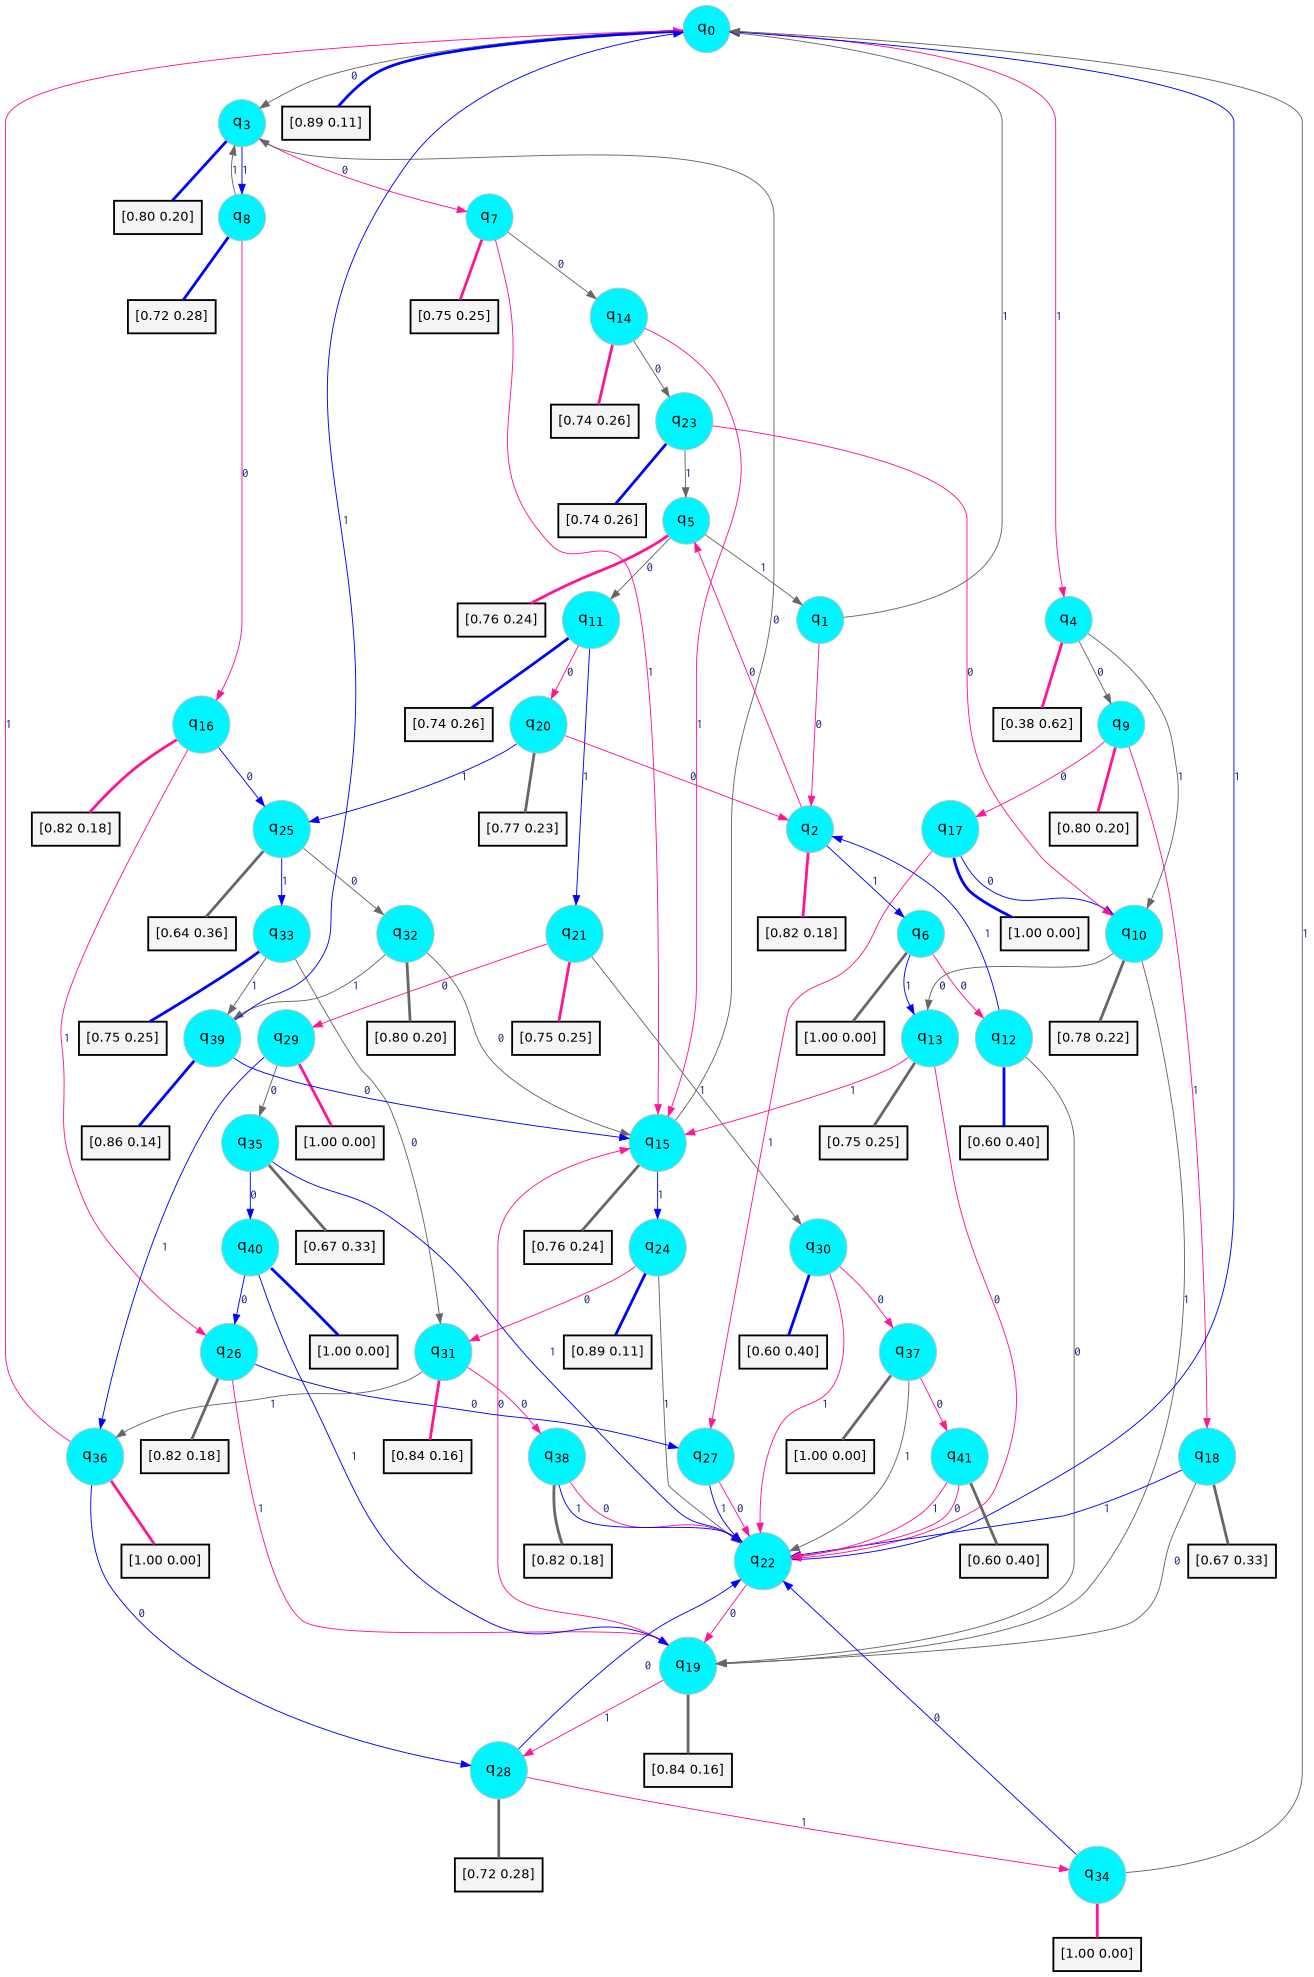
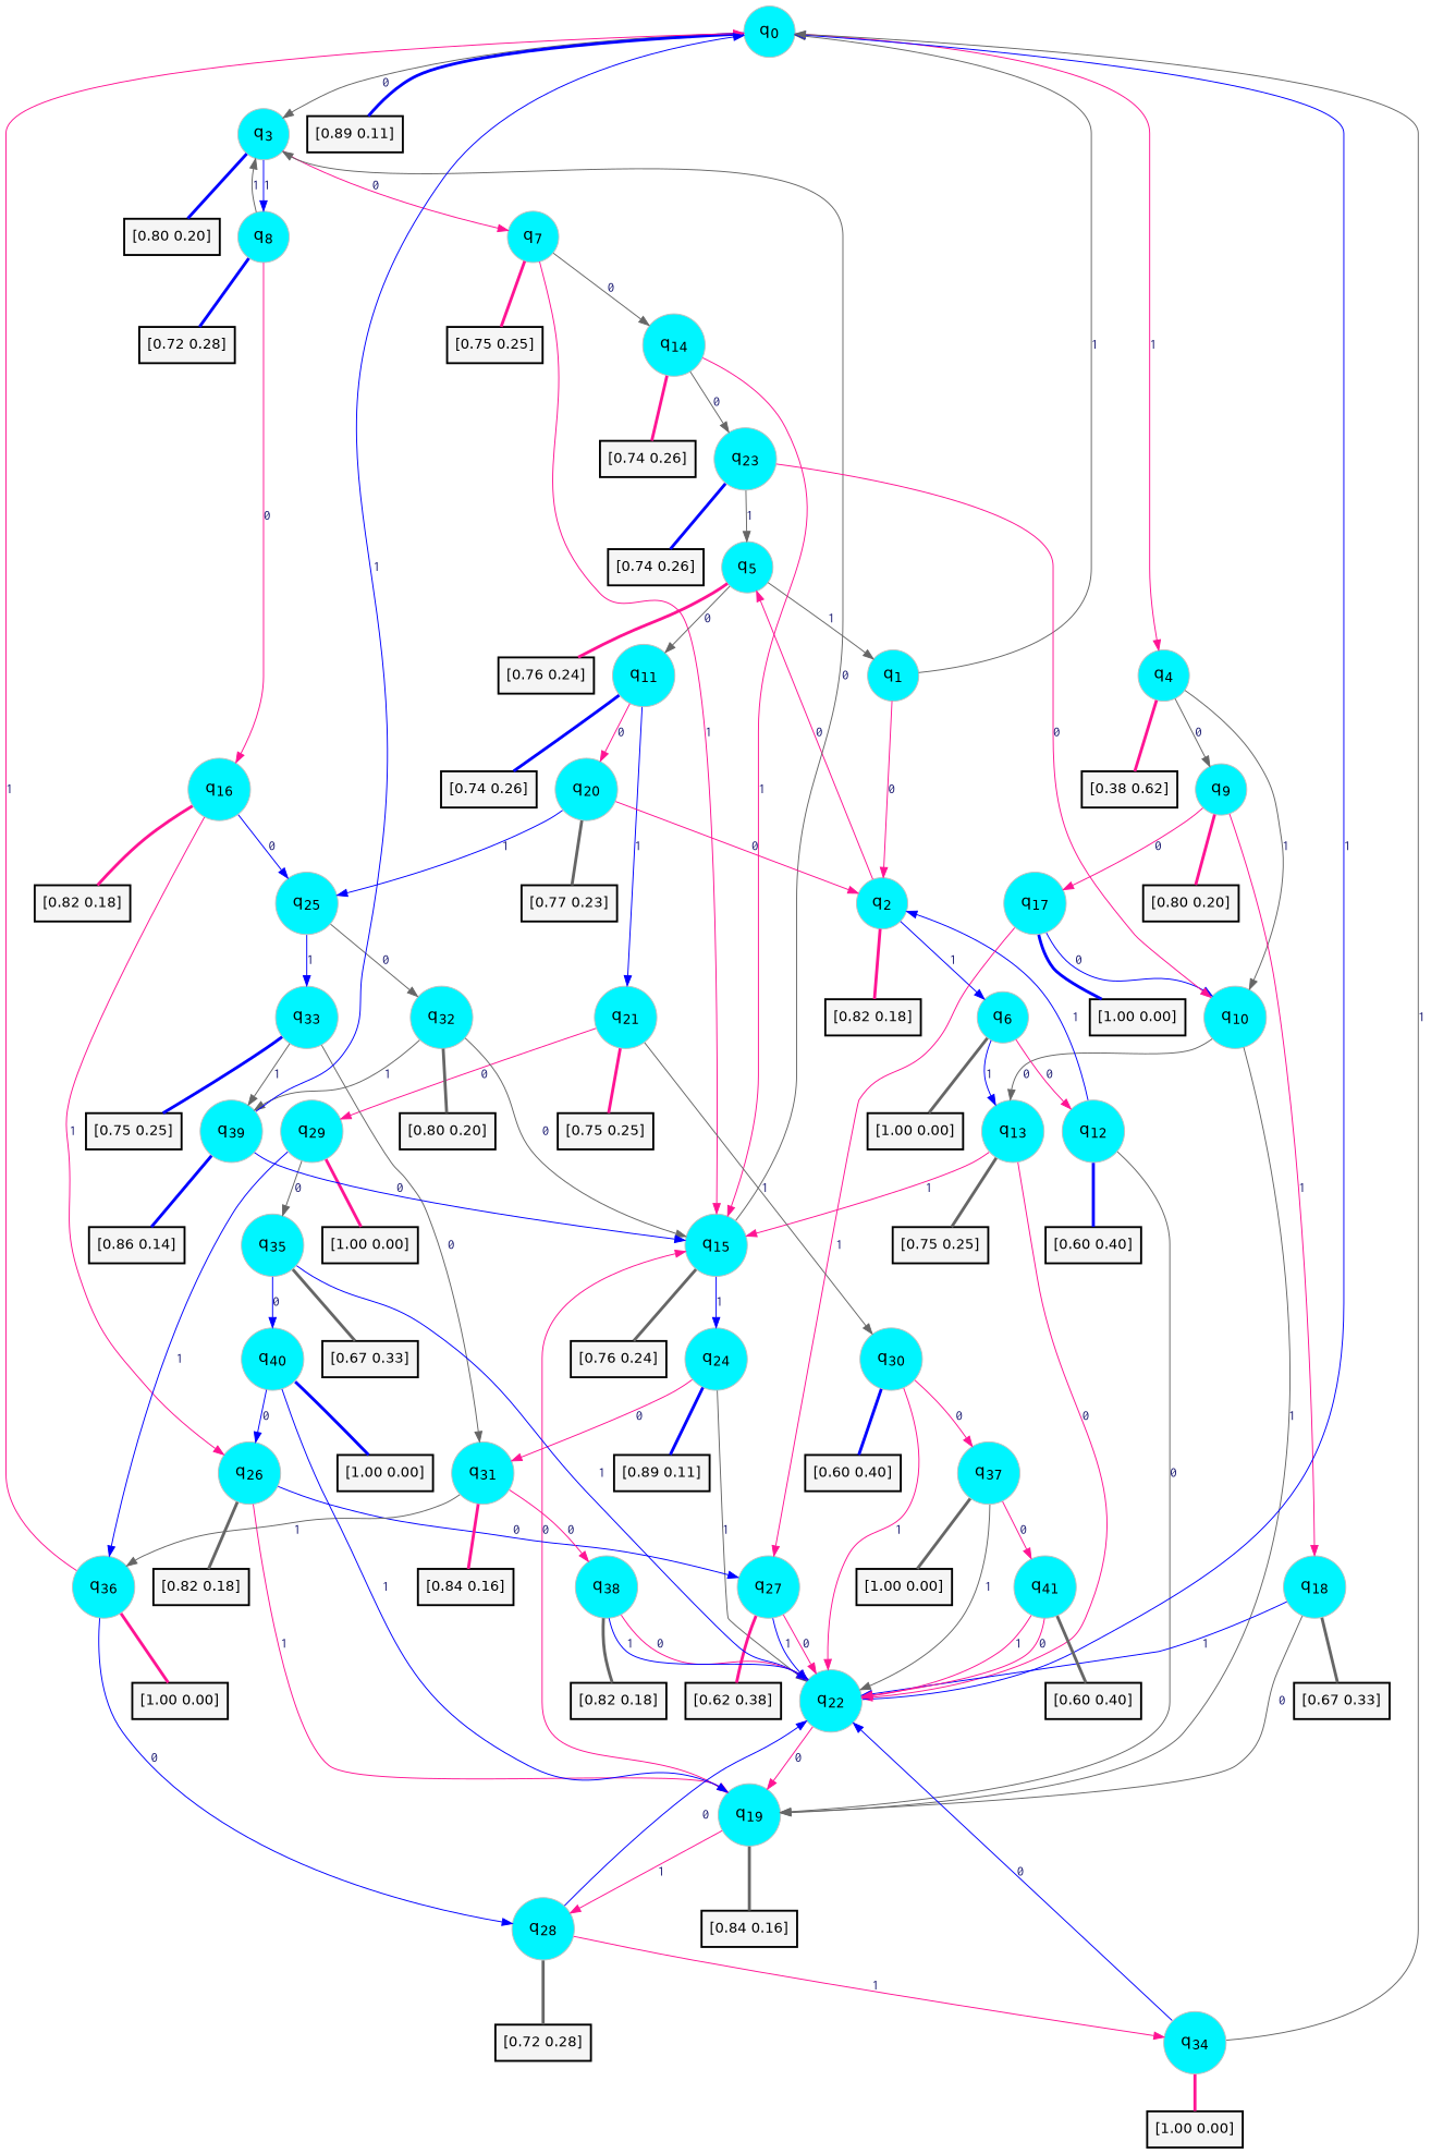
  digraph {
    rankdir=TD
    node [color=gray fillcolor=turquoise1 fontcolor=black fontname=Helvetica fontsize=16 fontweight=bold shape=circle style=filled]
    edge [arrowsize=1 color=deeppink fontcolor=midnightblue fontname=courier fontweight=bold penwidth=1 style=solid weight=20]
    n1 [label=<q<SUB>0</SUB>>]
    n2 [label=<q<SUB>3</SUB>>]
    n3 [label=<q<SUB>4</SUB>>]
    n4 [color=black fillcolor=whitesmoke fontsize=14 label="[0.89 0.11]" penwidth=2 shape=box]
    n5 [label=<q<SUB>7</SUB>>]
    n6 [label=<q<SUB>8</SUB>>]
    n7 [color=black fillcolor=whitesmoke fontsize=14 label="[0.80 0.20]" penwidth=2 shape=box]
    n8 [label=<q<SUB>9</SUB>>]
    n9 [label=<q<SUB>10</SUB>>]
    n10 [color=black fillcolor=whitesmoke fontsize=14 label="[0.38 0.62]" penwidth=2 shape=box]
    n11 [label=<q<SUB>1</SUB>>]
    n12 [label=<q<SUB>2</SUB>>]
    n13 [label=<q<SUB>5</SUB>>]
    n14 [label=<q<SUB>6</SUB>>]
    n15 [color=black fillcolor=whitesmoke fontsize=14 label="[0.82 0.18]" penwidth=2 shape=box]
    n16 [label=<q<SUB>11</SUB>>]
    n17 [color=black fillcolor=whitesmoke fontsize=14 label="[0.76 0.24]" penwidth=2 shape=box]
    n18 [label=<q<SUB>12</SUB>>]
    n19 [label=<q<SUB>13</SUB>>]
    n20 [color=black fillcolor=whitesmoke fontsize=14 label="[1.00 0.00]" penwidth=2 shape=box]
    n21 [label=<q<SUB>14</SUB>>]
    n22 [label=<q<SUB>15</SUB>>]
    n23 [color=black fillcolor=whitesmoke fontsize=14 label="[0.75 0.25]" penwidth=2 shape=box]
    n24 [label=<q<SUB>16</SUB>>]
    n25 [color=black fillcolor=whitesmoke fontsize=14 label="[0.72 0.28]" penwidth=2 shape=box]
    n26 [label=<q<SUB>17</SUB>>]
    n27 [label=<q<SUB>18</SUB>>]
    n28 [color=black fillcolor=whitesmoke fontsize=14 label="[0.80 0.20]" penwidth=2 shape=box]
    n29 [label=<q<SUB>19</SUB>>]
-   n30 [color=black fillcolor=whitesmoke fontsize=14 label="[0.78 0.22]" penwidth=2 shape=box]
    n31 [label=<q<SUB>20</SUB>>]
    n32 [label=<q<SUB>21</SUB>>]
    n33 [color=black fillcolor=whitesmoke fontsize=14 label="[0.74 0.26]" penwidth=2 shape=box]
    n34 [color=black fillcolor=whitesmoke fontsize=14 label="[0.60 0.40]" penwidth=2 shape=box]
    n35 [label=<q<SUB>22</SUB>>]
    n36 [color=black fillcolor=whitesmoke fontsize=14 label="[0.75 0.25]" penwidth=2 shape=box]
    n37 [label=<q<SUB>23</SUB>>]
    n38 [color=black fillcolor=whitesmoke fontsize=14 label="[0.74 0.26]" penwidth=2 shape=box]
    n39 [label=<q<SUB>24</SUB>>]
    n40 [color=black fillcolor=whitesmoke fontsize=14 label="[0.76 0.24]" penwidth=2 shape=box]
    n41 [label=<q<SUB>25</SUB>>]
    n42 [label=<q<SUB>26</SUB>>]
    n43 [color=black fillcolor=whitesmoke fontsize=14 label="[0.82 0.18]" penwidth=2 shape=box]
    n44 [label=<q<SUB>27</SUB>>]
    n45 [color=black fillcolor=whitesmoke fontsize=14 label="[1.00 0.00]" penwidth=2 shape=box]
    n46 [color=black fillcolor=whitesmoke fontsize=14 label="[0.67 0.33]" penwidth=2 shape=box]
    n47 [label=<q<SUB>28</SUB>>]
    n48 [color=black fillcolor=whitesmoke fontsize=14 label="[0.84 0.16]" penwidth=2 shape=box]
    n49 [color=black fillcolor=whitesmoke fontsize=14 label="[0.77 0.23]" penwidth=2 shape=box]
    n50 [label=<q<SUB>29</SUB>>]
    n51 [label=<q<SUB>30</SUB>>]
    n52 [color=black fillcolor=whitesmoke fontsize=14 label="[0.75 0.25]" penwidth=2 shape=box]
    n53 [color=black fillcolor=whitesmoke fontsize=14 label="[0.74 0.26]" penwidth=2 shape=box]
    n54 [label=<q<SUB>31</SUB>>]
    n55 [color=black fillcolor=whitesmoke fontsize=14 label="[0.89 0.11]" penwidth=2 shape=box]
    n56 [label=<q<SUB>32</SUB>>]
    n57 [label=<q<SUB>33</SUB>>]
-   n58 [color=black fillcolor=whitesmoke fontsize=14 label="[0.64 0.36]" penwidth=2 shape=box]
    n59 [color=black fillcolor=whitesmoke fontsize=14 label="[0.82 0.18]" penwidth=2 shape=box]
+   n60 [color=black fillcolor=whitesmoke fontsize=14 label="[0.62 0.38]" penwidth=2 shape=box]
    n61 [label=<q<SUB>34</SUB>>]
    n62 [color=black fillcolor=whitesmoke fontsize=14 label="[0.72 0.28]" penwidth=2 shape=box]
    n63 [label=<q<SUB>35</SUB>>]
    n64 [label=<q<SUB>36</SUB>>]
    n65 [color=black fillcolor=whitesmoke fontsize=14 label="[1.00 0.00]" penwidth=2 shape=box]
    n66 [label=<q<SUB>37</SUB>>]
    n67 [color=black fillcolor=whitesmoke fontsize=14 label="[0.60 0.40]" penwidth=2 shape=box]
    n68 [label=<q<SUB>38</SUB>>]
    n69 [color=black fillcolor=whitesmoke fontsize=14 label="[0.84 0.16]" penwidth=2 shape=box]
    n70 [label=<q<SUB>39</SUB>>]
    n71 [color=black fillcolor=whitesmoke fontsize=14 label="[0.80 0.20]" penwidth=2 shape=box]
    n72 [color=black fillcolor=whitesmoke fontsize=14 label="[0.75 0.25]" penwidth=2 shape=box]
    n73 [color=black fillcolor=whitesmoke fontsize=14 label="[1.00 0.00]" penwidth=2 shape=box]
    n74 [label=<q<SUB>40</SUB>>]
    n75 [color=black fillcolor=whitesmoke fontsize=14 label="[0.67 0.33]" penwidth=2 shape=box]
    n76 [color=black fillcolor=whitesmoke fontsize=14 label="[1.00 0.00]" penwidth=2 shape=box]
    n77 [label=<q<SUB>41</SUB>>]
    n78 [color=black fillcolor=whitesmoke fontsize=14 label="[1.00 0.00]" penwidth=2 shape=box]
    n79 [color=black fillcolor=whitesmoke fontsize=14 label="[0.82 0.18]" penwidth=2 shape=box]
    n80 [color=black fillcolor=whitesmoke fontsize=14 label="[0.86 0.14]" penwidth=2 shape=box]
    n81 [color=black fillcolor=whitesmoke fontsize=14 label="[1.00 0.00]" penwidth=2 shape=box]
    n82 [color=black fillcolor=whitesmoke fontsize=14 label="[0.60 0.40]" penwidth=2 shape=box]
    n1 -> n2 [color=gray40 label=0]
    n1 -> n3 [label=1]
    n1 -> n4 [arrowhead=none color=blue penwidth=3]
    n2 -> n5 [label=0]
    n2 -> n6 [color=blue label=1]
    n2 -> n7 [arrowhead=none color=blue penwidth=3]
    n3 -> n8 [color=gray40 label=0]
    n3 -> n9 [color=gray40 label=1]
    n3 -> n10 [arrowhead=none penwidth=3]
    n5 -> n21 [color=gray40 label=0]
    n5 -> n22 [label=1]
    n5 -> n23 [arrowhead=none penwidth=3]
    n6 -> n2 [color=gray40 label=1]
    n6 -> n24 [label=0]
    n6 -> n25 [arrowhead=none color=blue penwidth=3]
    n8 -> n26 [label=0]
    n8 -> n27 [label=1]
    n8 -> n28 [arrowhead=none penwidth=3]
    n9 -> n19 [color=gray40 label=0]
    n9 -> n29 [color=gray40 label=1]
-   n9 -> n30 [arrowhead=none color=gray40 penwidth=3]
    n11 -> n1 [color=gray40 label=1]
    n11 -> n12 [label=0]
    n12 -> n13 [label=0]
    n12 -> n14 [color=blue label=1]
    n12 -> n15 [arrowhead=none penwidth=3]
    n13 -> n11 [color=gray40 label=1]
    n13 -> n16 [color=gray40 label=0]
    n13 -> n17 [arrowhead=none penwidth=3]
    n14 -> n18 [label=0]
    n14 -> n19 [color=blue label=1]
    n14 -> n20 [arrowhead=none color=gray40 penwidth=3]
    n16 -> n31 [label=0]
    n16 -> n32 [color=blue label=1]
    n16 -> n33 [arrowhead=none color=blue penwidth=3]
    n18 -> n12 [color=blue label=1]
    n18 -> n29 [color=gray40 label=0]
    n18 -> n34 [arrowhead=none color=blue penwidth=3]
    n19 -> n22 [label=1]
    n19 -> n35 [label=0]
    n19 -> n36 [arrowhead=none color=gray40 penwidth=3]
    n21 -> n22 [label=1]
    n21 -> n37 [color=gray40 label=0]
    n21 -> n38 [arrowhead=none penwidth=3]
    n22 -> n2 [color=gray40 label=0]
    n22 -> n39 [color=blue label=1]
    n22 -> n40 [arrowhead=none color=gray40 penwidth=3]
    n24 -> n41 [color=blue label=0]
    n24 -> n42 [label=1]
    n24 -> n43 [arrowhead=none penwidth=3]
    n26 -> n9 [color=blue label=0]
    n26 -> n44 [label=1]
    n26 -> n45 [arrowhead=none color=blue penwidth=3]
    n27 -> n29 [color=gray40 label=0]
    n27 -> n35 [color=blue label=1]
    n27 -> n46 [arrowhead=none color=gray40 penwidth=3]
    n29 -> n22 [label=0]
    n29 -> n47 [label=1]
    n29 -> n48 [arrowhead=none color=gray40 penwidth=3]
    n31 -> n12 [label=0]
    n31 -> n41 [color=blue label=1]
    n31 -> n49 [arrowhead=none color=gray40 penwidth=3]
    n32 -> n50 [label=0]
    n32 -> n51 [color=gray40 label=1]
    n32 -> n52 [arrowhead=none penwidth=3]
    n35 -> n1 [color=blue label=1]
    n35 -> n29 [label=0]
    n37 -> n9 [label=0]
    n37 -> n13 [color=gray40 label=1]
    n37 -> n53 [arrowhead=none color=blue penwidth=3]
    n39 -> n35 [color=gray40 label=1]
    n39 -> n54 [label=0]
    n39 -> n55 [arrowhead=none color=blue penwidth=3]
    n41 -> n56 [color=gray40 label=0]
    n41 -> n57 [color=blue label=1]
-   n41 -> n58 [arrowhead=none color=gray40 penwidth=3]
    n42 -> n29 [label=1]
    n42 -> n44 [color=blue label=0]
    n42 -> n59 [arrowhead=none color=gray40 penwidth=3]
    n44 -> n35 [label=0]
    n44 -> n35 [color=blue label=1]
+   n44 -> n60 [arrowhead=none penwidth=3]
    n47 -> n35 [color=blue label=0]
    n47 -> n61 [label=1]
    n47 -> n62 [arrowhead=none color=gray40 penwidth=3]
    n50 -> n63 [color=gray40 label=0]
    n50 -> n64 [color=blue label=1]
    n50 -> n65 [arrowhead=none penwidth=3]
    n51 -> n35 [label=1]
    n51 -> n66 [label=0]
    n51 -> n67 [arrowhead=none color=blue penwidth=3]
    n54 -> n64 [color=gray40 label=1]
    n54 -> n68 [label=0]
    n54 -> n69 [arrowhead=none penwidth=3]
    n56 -> n22 [color=gray40 label=0]
    n56 -> n70 [color=gray40 label=1]
    n56 -> n71 [arrowhead=none color=gray40 penwidth=3]
    n57 -> n54 [color=gray40 label=0]
    n57 -> n70 [color=gray40 label=1]
    n57 -> n72 [arrowhead=none color=blue penwidth=3]
    n61 -> n1 [color=gray40 label=1]
    n61 -> n35 [color=blue label=0]
    n61 -> n73 [arrowhead=none penwidth=3]
    n63 -> n35 [color=blue label=1]
    n63 -> n74 [color=blue label=0]
    n63 -> n75 [arrowhead=none color=gray40 penwidth=3]
    n64 -> n1 [label=1]
    n64 -> n47 [color=blue label=0]
    n64 -> n76 [arrowhead=none penwidth=3]
    n66 -> n35 [color=gray40 label=1]
    n66 -> n77 [label=0]
    n66 -> n78 [arrowhead=none color=gray40 penwidth=3]
    n68 -> n35 [label=0]
    n68 -> n35 [color=blue label=1]
    n68 -> n79 [arrowhead=none color=gray40 penwidth=3]
    n70 -> n1 [color=blue label=1]
    n70 -> n22 [color=blue label=0]
    n70 -> n80 [arrowhead=none color=blue penwidth=3]
    n74 -> n29 [color=blue label=1]
    n74 -> n42 [color=blue label=0]
    n74 -> n81 [arrowhead=none color=blue penwidth=3]
    n77 -> n35 [label=0]
    n77 -> n35 [label=1]
    n77 -> n82 [arrowhead=none color=gray40 penwidth=3]
  }
